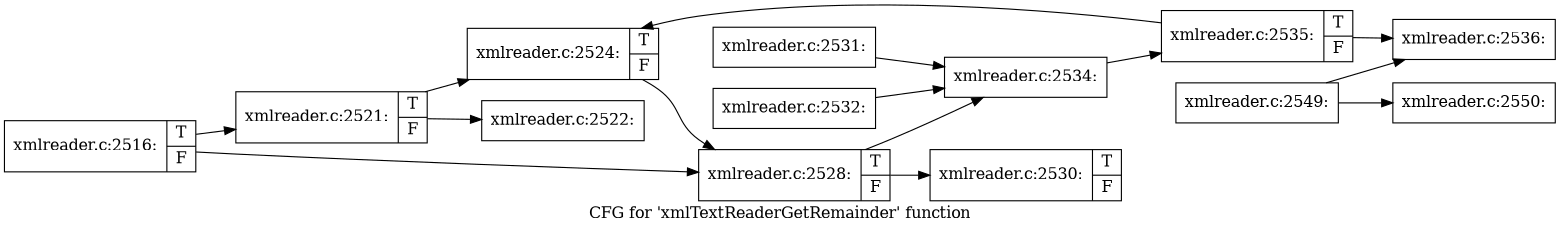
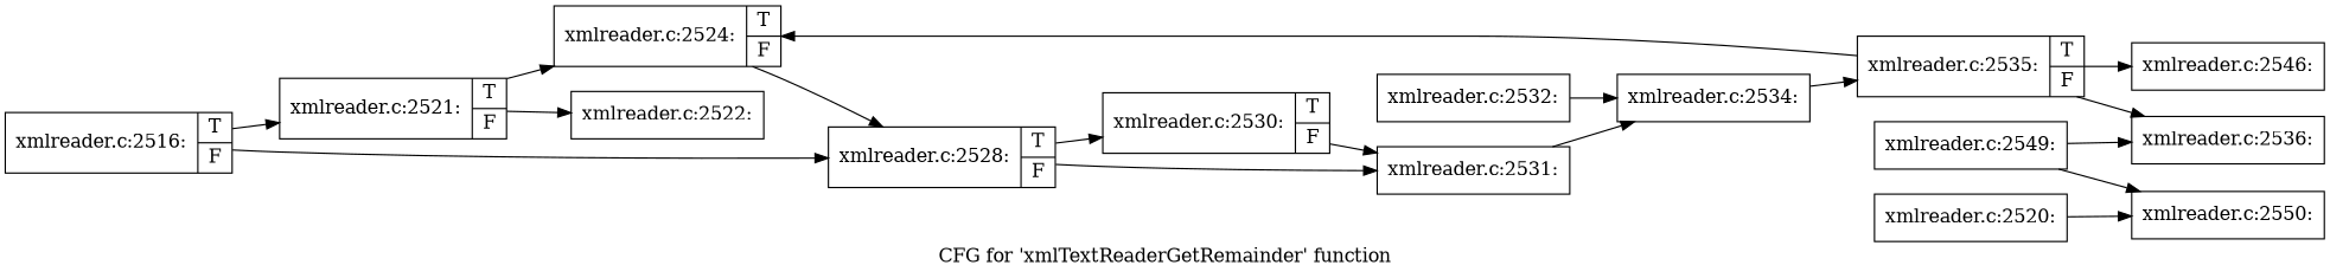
  digraph {
    label="CFG for 'xmlTextReaderGetRemainder' function"
    rankdir=LR
    node [shape=record]
    n1 [label="{xmlreader.c:2516:|{<s0>T|<s1>F}}"]
    n2 [label="{xmlreader.c:2521:|{<s0>T|<s1>F}}"]
    n3 [label="{xmlreader.c:2528:|{<s0>T|<s1>F}}"]
+   n4 [label="{xmlreader.c:2520:}"]
    n5 [label="{xmlreader.c:2550:}"]
    n6 [label="{xmlreader.c:2522:}"]
    n7 [label="{xmlreader.c:2524:|{<s0>T|<s1>F}}"]
    n8 [label="{xmlreader.c:2530:|{<s0>T|<s1>F}}"]
    n9 [label="{xmlreader.c:2534:}"]
    n10 [label="{xmlreader.c:2535:|{<s0>T|<s1>F}}"]
    n11 [label="{xmlreader.c:2536:}"]
+   n12 [label="{xmlreader.c:2546:}"]
    n13 [label="{xmlreader.c:2531:}"]
    n14 [label="{xmlreader.c:2532:}"]
    n15 [label="{xmlreader.c:2549:}"]
    n1 -> n2
    n1 -> n3
    n2 -> n6
    n2 -> n7
    n3 -> n8
-   n3 -> n9
+   n3 -> n13
+   n4 -> n5
    n7 -> n3
+   n8 -> n13
    n9 -> n10
    n10 -> n7
    n10 -> n11
+   n10 -> n12
    n13 -> n9
    n14 -> n9
    n15 -> n5
    n15 -> n11
  }
